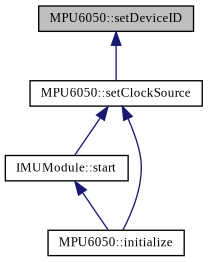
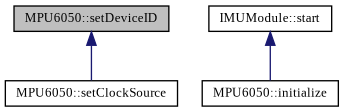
  digraph {
    fontname="Liberation Serif"
    rankdir=TB
    node [color=black fillcolor=white fontname="Liberation Serif" fontsize=10 shape=record style=filled]
    edge [color=midnightblue dir=back fontname="Liberation Serif" fontsize=10 labelfontname=Helvetica labelfontsize=10 style=solid]
    n1 [fillcolor=grey75 fontcolor=black height=0.2 label="MPU6050::setDeviceID" width=0.4]
    n2 [height=0.2 label="MPU6050::setClockSource" width=0.4]
    n3 [height=0.2 label="IMUModule::start" width=0.4]
    n4 [height=0.2 label="MPU6050::initialize" width=0.4]
    n1 -> n2
-   n2 -> n3
-   n2 -> n4
    n3 -> n4
  }
